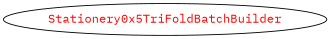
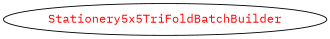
  digraph {
    concentrate=true
    rankdir=LR
    ranksep=2.0
    splines=ortho
    fontname="IBM Plex Mono"
-   Stationery5x5TriFoldBatchBuilder [fontcolor=red fontname="IBM Plex Mono" label=Stationery0x5TriFoldBatchBuilder]
+   Stationery5x5TriFoldBatchBuilder [fontcolor=red fontname="IBM Plex Mono"]
  }
